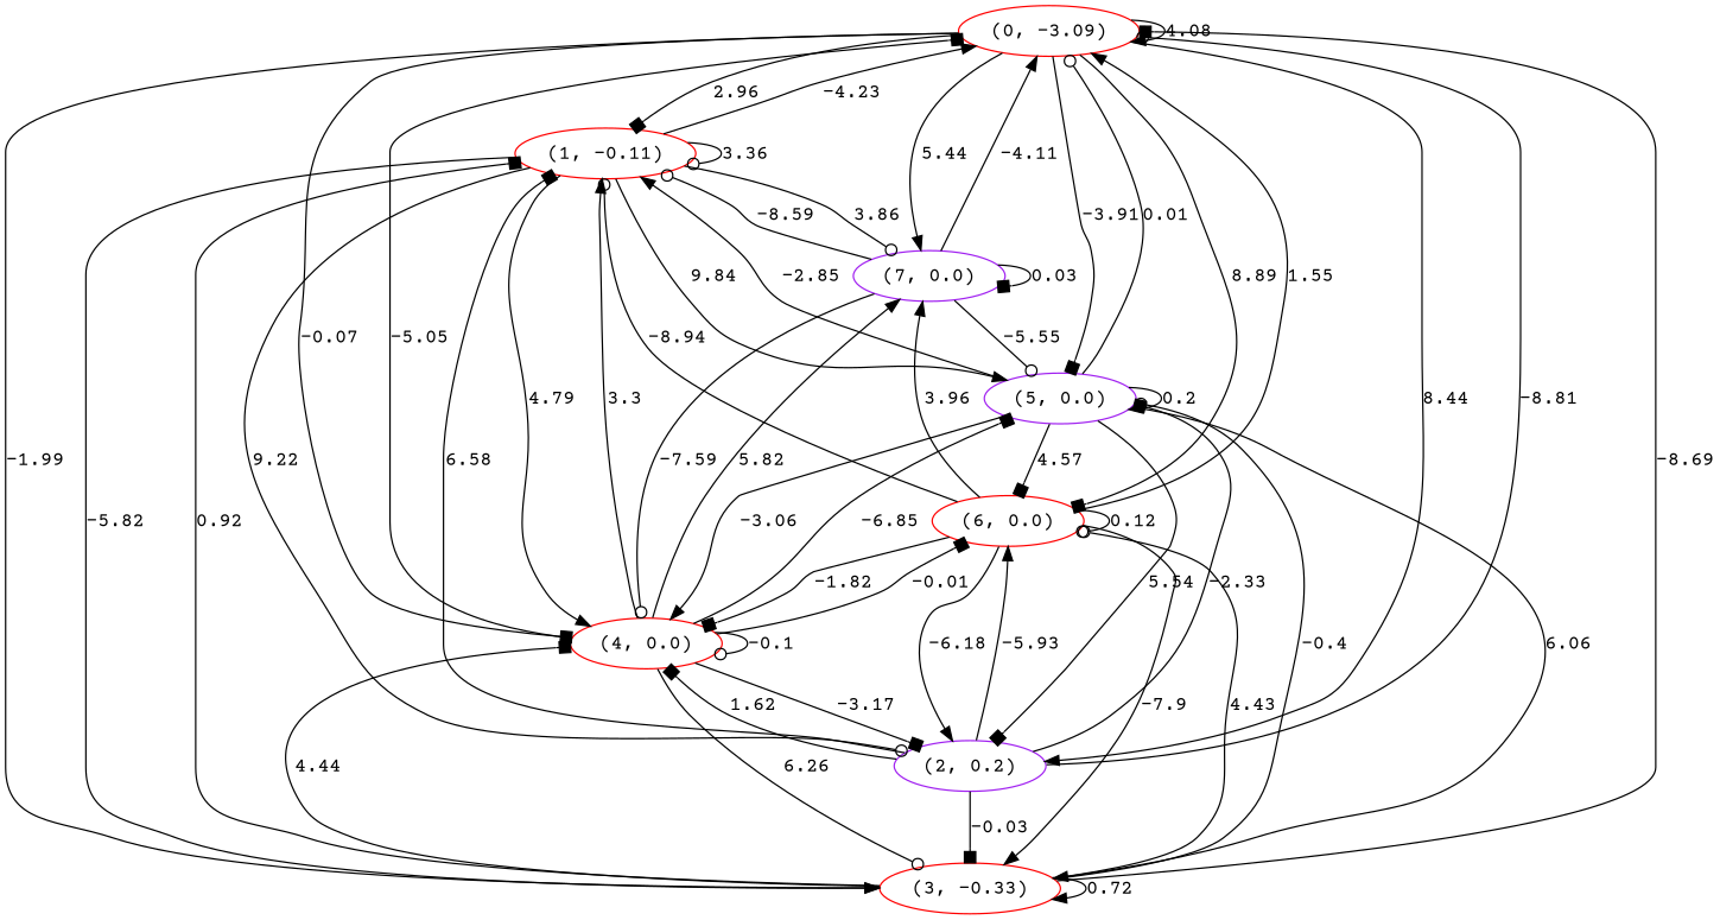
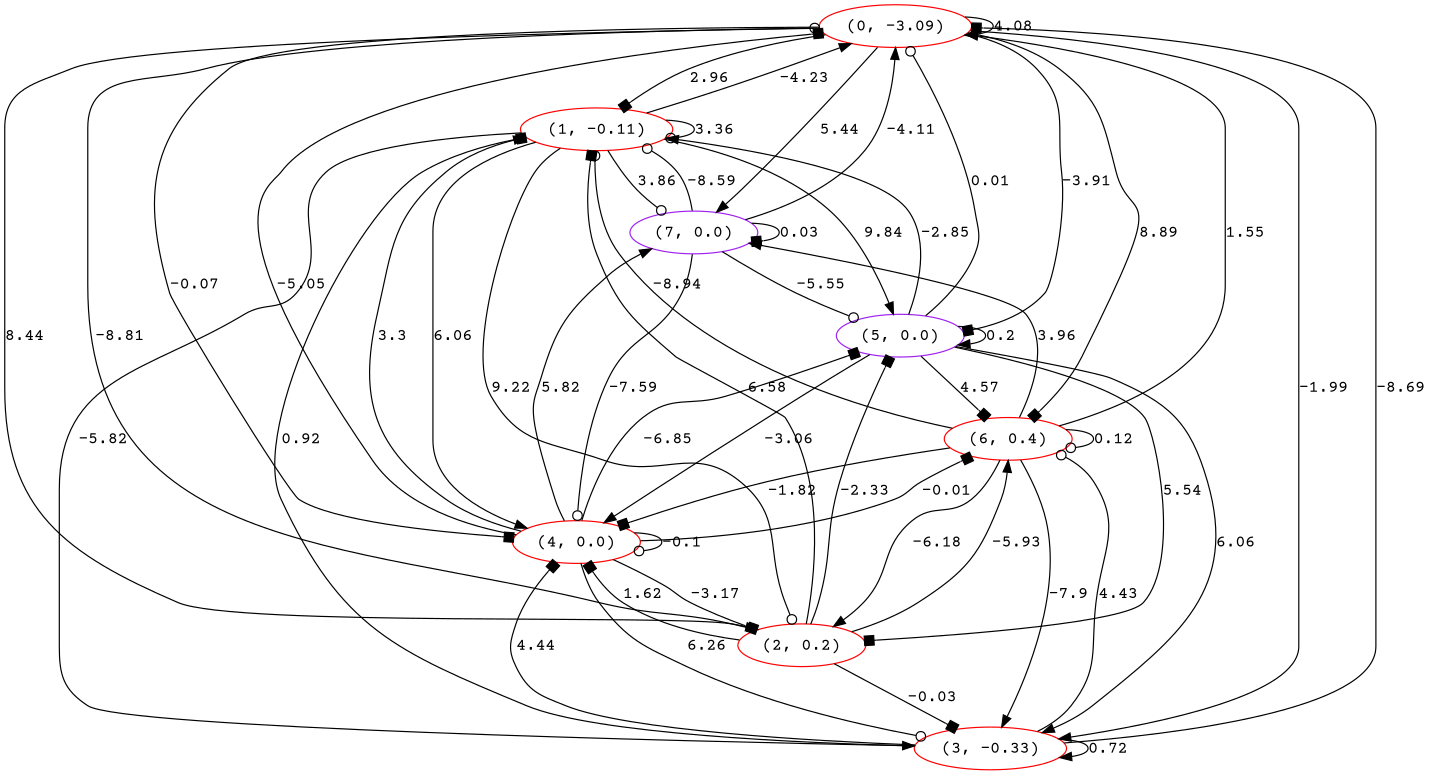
  digraph {
    fontname="Courier Prime"
    node [color=red fontname="Courier Prime"]
    edge [arrowhead=normal fontname="Courier Prime"]
    n1 [label="(0, -3.09)"]
    n2 [label="(1, -0.11)"]
-   n3 [color=purple label="(2, 0.2)"]
+   n3 [label="(2, 0.2)"]
    n4 [label="(3, -0.33)"]
    n5 [label="(4, 0.0)"]
    n6 [color=purple label="(5, 0.0)"]
-   n7 [label="(6, 0.0)"]
+   n7 [label="(6, 0.4)"]
    n8 [color=purple label="(7, 0.0)"]
    n1 -> n1 [label=4.08]
    n1 -> n2 [arrowhead=box label=2.96]
    n1 -> n3 [label=8.44]
    n1 -> n4 [label=-1.99]
    n1 -> n5 [arrowhead=box label=-0.07]
    n1 -> n6 [arrowhead=box label=-3.91]
    n1 -> n7 [arrowhead=box label=8.89]
    n1 -> n8 [label=5.44]
    n2 -> n1 [label=-4.23]
    n2 -> n2 [arrowhead=odot label=3.36]
    n2 -> n3 [arrowhead=odot label=9.22]
    n2 -> n4 [label=-5.82]
-   n2 -> n5 [label=4.79]
+   n2 -> n5 [label=6.06]
    n2 -> n6 [label=9.84]
    n2 -> n8 [arrowhead=odot label=3.86]
    n3 -> n1 [arrowhead=odot label=-8.81]
    n3 -> n2 [arrowhead=box label=6.58]
    n3 -> n4 [arrowhead=box label=-0.03]
    n3 -> n5 [arrowhead=box label=1.62]
    n3 -> n6 [arrowhead=box label=-2.33]
    n3 -> n7 [label=-5.93]
    n4 -> n1 [arrowhead=box label=-8.69]
    n4 -> n2 [arrowhead=box label=0.92]
    n4 -> n4 [label=0.72]
    n4 -> n5 [arrowhead=box label=4.44]
-   n4 -> n6 [arrowhead=odot label=-0.4]
    n4 -> n7 [arrowhead=odot label=4.43]
    n5 -> n1 [arrowhead=box label=-5.05]
    n5 -> n2 [label=3.3]
    n5 -> n3 [arrowhead=box label=-3.17]
    n5 -> n4 [arrowhead=odot label=6.26]
    n5 -> n5 [arrowhead=odot label=-0.1]
    n5 -> n6 [arrowhead=box label=-6.85]
    n5 -> n7 [arrowhead=box label=-0.01]
    n5 -> n8 [label=5.82]
    n6 -> n1 [arrowhead=odot label=0.01]
    n6 -> n2 [label=-2.85]
    n6 -> n3 [arrowhead=box label=5.54]
    n6 -> n4 [label=6.06]
    n6 -> n5 [label=-3.06]
    n6 -> n6 [label=0.2]
    n6 -> n7 [arrowhead=box label=4.57]
    n7 -> n1 [label=1.55]
    n7 -> n2 [arrowhead=odot label=-8.94]
    n7 -> n3 [label=-6.18]
    n7 -> n4 [label=-7.9]
    n7 -> n5 [arrowhead=box label=-1.82]
    n7 -> n7 [arrowhead=odot label=0.12]
    n7 -> n8 [label=3.96]
    n8 -> n1 [label=-4.11]
    n8 -> n2 [arrowhead=odot label=-8.59]
    n8 -> n5 [arrowhead=odot label=-7.59]
    n8 -> n6 [arrowhead=odot label=-5.55]
    n8 -> n8 [arrowhead=box label=0.03]
  }
